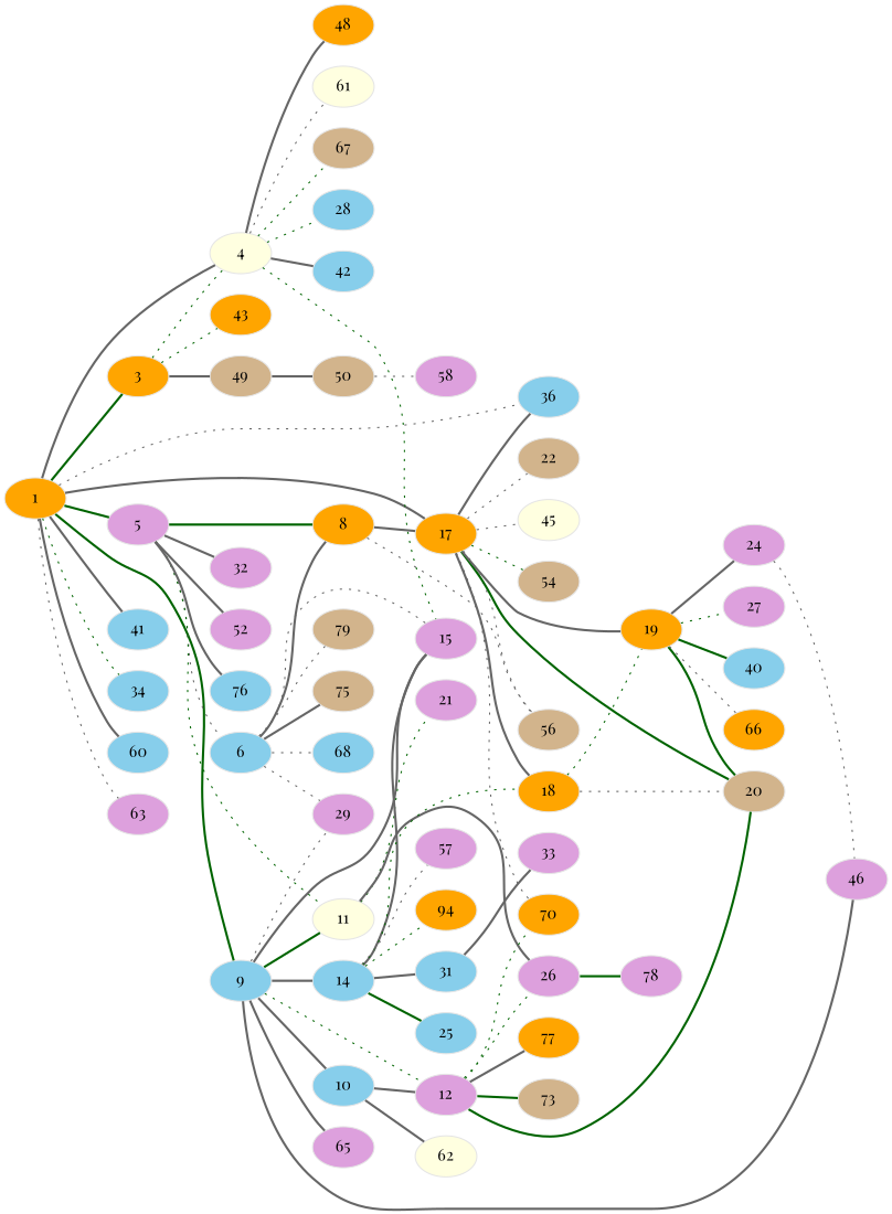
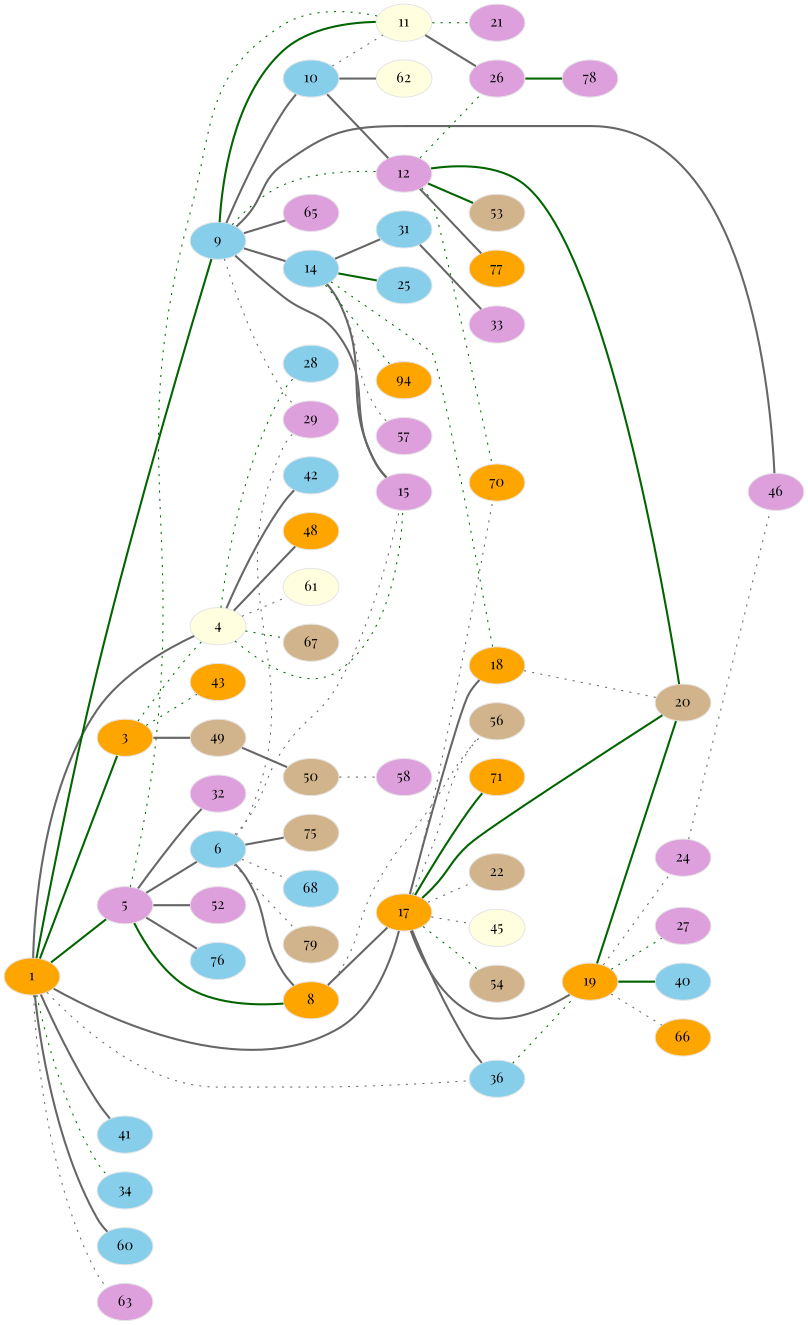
  graph {
    fontname="Playfair Display"
    rankdir=LR
    node [color=gray90 fillcolor=plum fontname="Playfair Display" style=filled]
    edge [color=gray40 fontname="Playfair Display" style=bold]
    1 [fillcolor=orange super="+2"]
    3 [fillcolor=orange super="+30"]
    4 [fillcolor=lightyellow super="+34"]
    5 [super="+7"]
    9 [fillcolor=skyblue super="+13"]
    17 [fillcolor=orange super="+51"]
    36 [fillcolor=skyblue]
    41 [fillcolor=skyblue]
    n9 [fillcolor=skyblue label=34]
    60 [fillcolor=skyblue]
    63 [super="+64"]
    43 [fillcolor=orange]
    49 [fillcolor=tan]
    15
    28 [fillcolor=skyblue]
    42 [fillcolor=skyblue]
    48 [fillcolor=orange]
    61 [fillcolor=lightyellow]
    67 [fillcolor=tan]
    6 [fillcolor=skyblue super="+23"]
    8 [fillcolor=orange super="+53"]
    11 [fillcolor=lightyellow super="+69"]
    32
    52
    76 [fillcolor=skyblue]
    29
    10 [fillcolor=skyblue super="+47"]
    12 [super="+55"]
    14 [fillcolor=skyblue super="+16"]
    46
    65
    56 [fillcolor=tan]
    20 [fillcolor=tan]
    70 [fillcolor=orange]
    18 [fillcolor=orange super="+39"]
    19 [fillcolor=orange super="+38"]
    22 [fillcolor=tan]
    45 [fillcolor=lightyellow]
    54 [fillcolor=tan]
+   71 [fillcolor=orange]
    50 [fillcolor=tan]
    68 [fillcolor=skyblue]
    n43 [fillcolor=tan label=79]
    75 [fillcolor=tan]
    21
    26 [super="+80"]
    62 [fillcolor=lightyellow]
-   73 [fillcolor=tan]
+   73 [fillcolor=tan label=53]
    77 [fillcolor=orange]
    25 [fillcolor=skyblue]
    31 [fillcolor=skyblue super="+35"]
    57
    n53 [fillcolor=orange label=94]
    78 [super="+79"]
    33
    24 [super="+37"]
    27
    40 [fillcolor=skyblue]
    66 [fillcolor=orange]
    58 [super="+59"]
    1 -- 3 [color=darkgreen weight=2]
    1 -- 4 [weight=2]
    1 -- 5 [color=darkgreen]
    1 -- 9 [color=darkgreen]
    1 -- 17
    1 -- 36 [style=dotted]
    1 -- 41
    1 -- n9 [color=darkgreen style=dotted]
    1 -- 60
    1 -- 63 [style=dotted]
    3 -- 4 [color=darkgreen style=dotted]
    3 -- 43 [color=darkgreen style=dotted]
    3 -- 49
    4 -- 15 [color=darkgreen style=dotted]
    4 -- 28 [color=darkgreen style=dotted]
    4 -- 42
    4 -- 48
    4 -- 61 [style=dotted]
    4 -- 67 [color=darkgreen style=dotted]
-   5 -- 6 [style=dotted weight=2]
+   5 -- 6 [weight=2]
    5 -- 8 [color=darkgreen weight=2]
    5 -- 11 [color=darkgreen style=dotted]
    5 -- 32
    5 -- 52
    5 -- 76
    9 -- 15
    9 -- 11 [color=darkgreen]
    9 -- 29 [style=dotted]
    9 -- 10
    9 -- 12 [color=darkgreen style=dotted]
    9 -- 14 [weight=2]
    9 -- 46
    9 -- 65
    17 -- 36
    17 -- 56 [style=dotted]
    17 -- 20 [color=darkgreen]
    17 -- 70 [style=dotted]
    17 -- 18
    17 -- 19
    17 -- 22 [style=dotted]
    17 -- 45 [style=dotted]
    17 -- 54 [color=darkgreen style=dotted]
+   17 -- 71 [color=darkgreen]
    49 -- 50
    6 -- 15 [style=dotted]
    6 -- 8
    6 -- 29 [style=dotted]
    6 -- 68 [style=dotted]
    6 -- n43 [style=dotted]
    6 -- 75
    8 -- 17
    8 -- 56 [style=dotted]
    11 -- 21 [color=darkgreen style=dotted]
    11 -- 26
+   10 -- 11 [style=dotted]
    10 -- 12
    10 -- 62
    12 -- 20 [color=darkgreen]
    12 -- 70 [color=darkgreen style=dotted]
    12 -- 26 [color=darkgreen style=dotted]
    12 -- 73 [color=darkgreen]
    12 -- 77
    14 -- 15 [weight=2]
    14 -- 18 [color=darkgreen style=dotted]
    14 -- 25 [color=darkgreen]
    14 -- 31
    14 -- 57 [style=dotted]
    14 -- n53 [color=darkgreen style=dotted]
    18 -- 20 [style=dotted]
-   18 -- 19 [color=darkgreen style=dotted]
+   36 -- 19 [color=darkgreen style=dotted]
    19 -- 20 [color=darkgreen]
-   19 -- 24
+   19 -- 24 [style=dotted]
    19 -- 27 [color=darkgreen style=dotted]
    19 -- 40 [color=darkgreen]
    19 -- 66 [style=dotted]
    50 -- 58 [style=dotted]
    26 -- 78 [color=darkgreen]
    31 -- 33
    24 -- 46 [style=dotted]
  }
